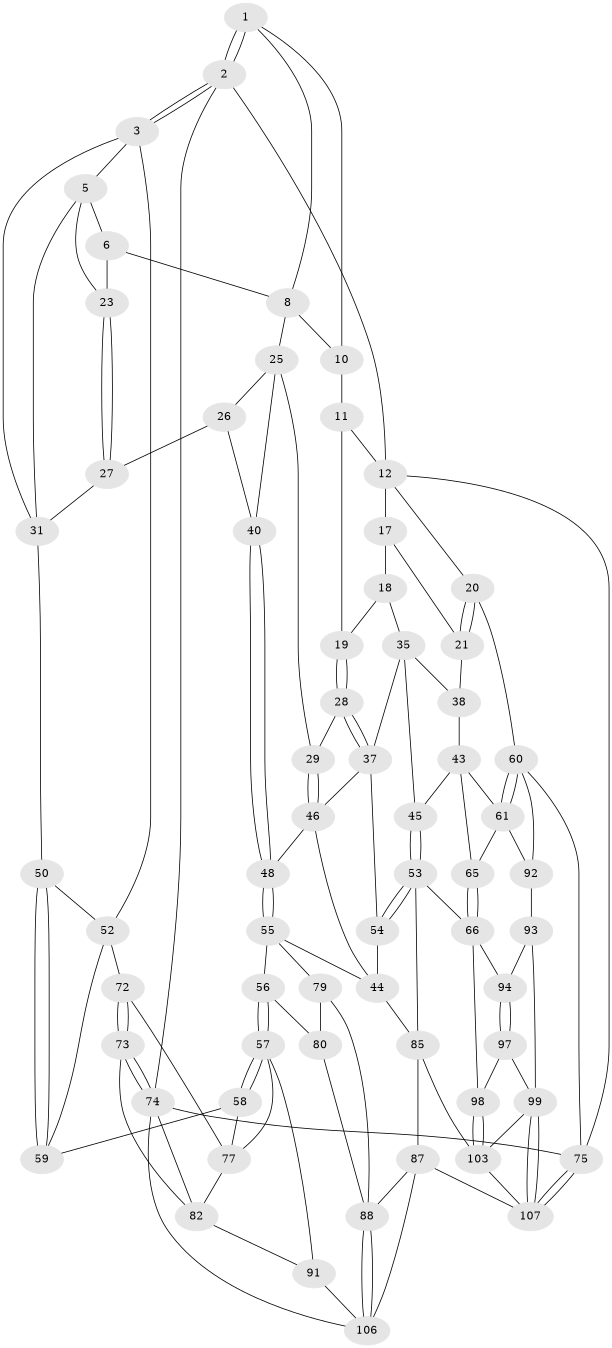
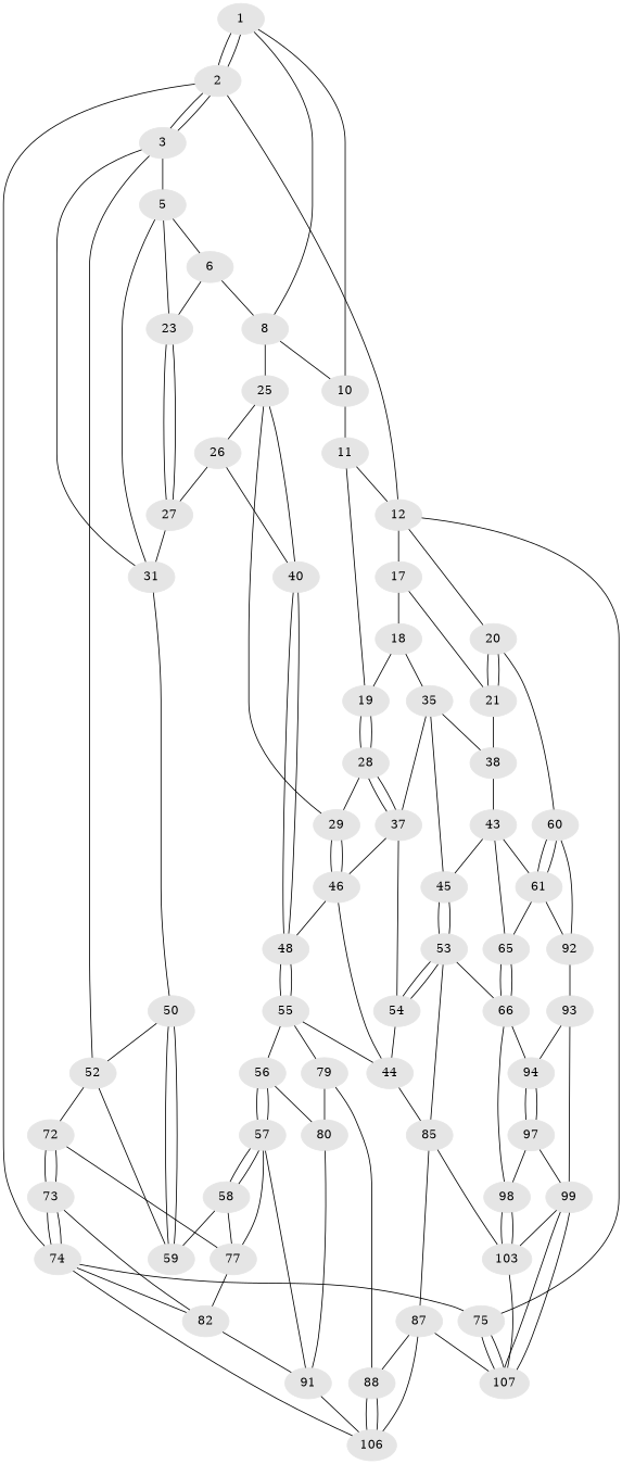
  graph {
    node [color=gray90 style=filled]
    1 [super="+7"]
    2
    8 [super="+15"]
    10 [super="+14"]
    3 [super="+4"]
    12 [super="+13"]
    74 [super="+105"]
    25 [super="+30"]
    11 [super="+16"]
    5 [super="+24"]
    31 [super="+33"]
    52 [super="+71"]
    17 [super="+22"]
    20 [super="+41"]
    75
    82 [super="+102"]
    106 [super="+109"]
    6 [super="+9"]
    23
    50 [super="+51"]
    59 [super="+63"]
    72 [super="+78"]
    27 [super="+32"]
    26 [super="+39"]
    29
    40
    19
    28
    18 [super="+34"]
    21
    60 [super="+76"]
    107 [super="+110"]
    35 [super="+36"]
    38 [super="+42"]
    37 [super="+49"]
    45
    43 [super="+44"]
    61 [super="+62"]
    92 [super="+95"]
    46 [super="+47"]
    48
    54
    n43 [label=44 super="+69"]
    53 [super="+68"]
    65
    55 [super="+70"]
    66 [super="+67"]
    85 [super="+86"]
    56
    79 [super="+89"]
    77 [super="+81"]
    73 [super="+83"]
    94
    98
    87 [super="+108"]
    103 [super="+104"]
    57 [super="+84"]
    80 [super="+90"]
    88
    58
    91 [super="+101"]
    93 [super="+96"]
    97
    99 [super="+100"]
    1 -- 2
    1 -- 2
    1 -- 8
    1 -- 10
    2 -- 3
    2 -- 3
    2 -- 12
    2 -- 74
    8 -- 10
    8 -- 25
    10 -- 11 [weight=2]
    3 -- 5
    3 -- 31
    3 -- 52
    12 -- 17
    12 -- 20
    12 -- 75
    74 -- 75
    74 -- 82
    74 -- 106
    25 -- 26
    25 -- 29
    25 -- 40
    11 -- 12
    11 -- 19
    5 -- 31
    5 -- 6
    5 -- 23
    31 -- 50
    52 -- 59
    52 -- 72
    17 -- 18 [weight=2]
    17 -- 21
    20 -- 21
    20 -- 21
    20 -- 60
    75 -- 107
    75 -- 107
    82 -- 91
    6 -- 8
    6 -- 23
    23 -- 27
    23 -- 27
    50 -- 52
    50 -- 59 [weight=2]
    50 -- 59
    72 -- 77
    72 -- 73 [weight=2]
    72 -- 73
    27 -- 31
    26 -- 27 [weight=2]
    26 -- 40
    29 -- 46
    29 -- 46
    40 -- 48
    40 -- 48
    19 -- 28
    19 -- 28
    28 -- 29
    28 -- 37
    28 -- 37
    18 -- 19
    18 -- 35
    21 -- 38
-   60 -- 75
    60 -- 61
    60 -- 61
    60 -- 92
    35 -- 38
    35 -- 37
    35 -- 45
    38 -- 43
    37 -- 46
    37 -- 54
    45 -- 53
    45 -- 53
    43 -- 45
    43 -- 61
    43 -- 65
    61 -- 92
    61 -- 65
    92 -- 93 [weight=2]
    46 -- 48
    46 -- n43
    48 -- 55
    48 -- 55
    54 -- n43
    n43 -- 85
    53 -- 54
    53 -- 54
    53 -- 66
    53 -- 85
    65 -- 66
    65 -- 66
    55 -- n43
    55 -- 56
    55 -- 79
    66 -- 94
    66 -- 98
    85 -- 87
    85 -- 103
    56 -- 57
    56 -- 57
    56 -- 80
    79 -- 80 [weight=2]
    79 -- 88
    77 -- 82
    73 -- 74
    73 -- 74
    73 -- 82
    94 -- 97
    94 -- 97
    98 -- 103
    98 -- 103
    87 -- 106
    87 -- 107
    87 -- 88
    103 -- 107
    57 -- 77
    57 -- 58
    57 -- 58
    57 -- 91
-   80 -- 88
+   80 -- 91
    88 -- 106
    88 -- 106
    58 -- 59
    58 -- 77
    91 -- 106
    93 -- 94
    93 -- 99
    97 -- 98
    97 -- 99
    99 -- 107
    99 -- 107
    99 -- 103
  }
